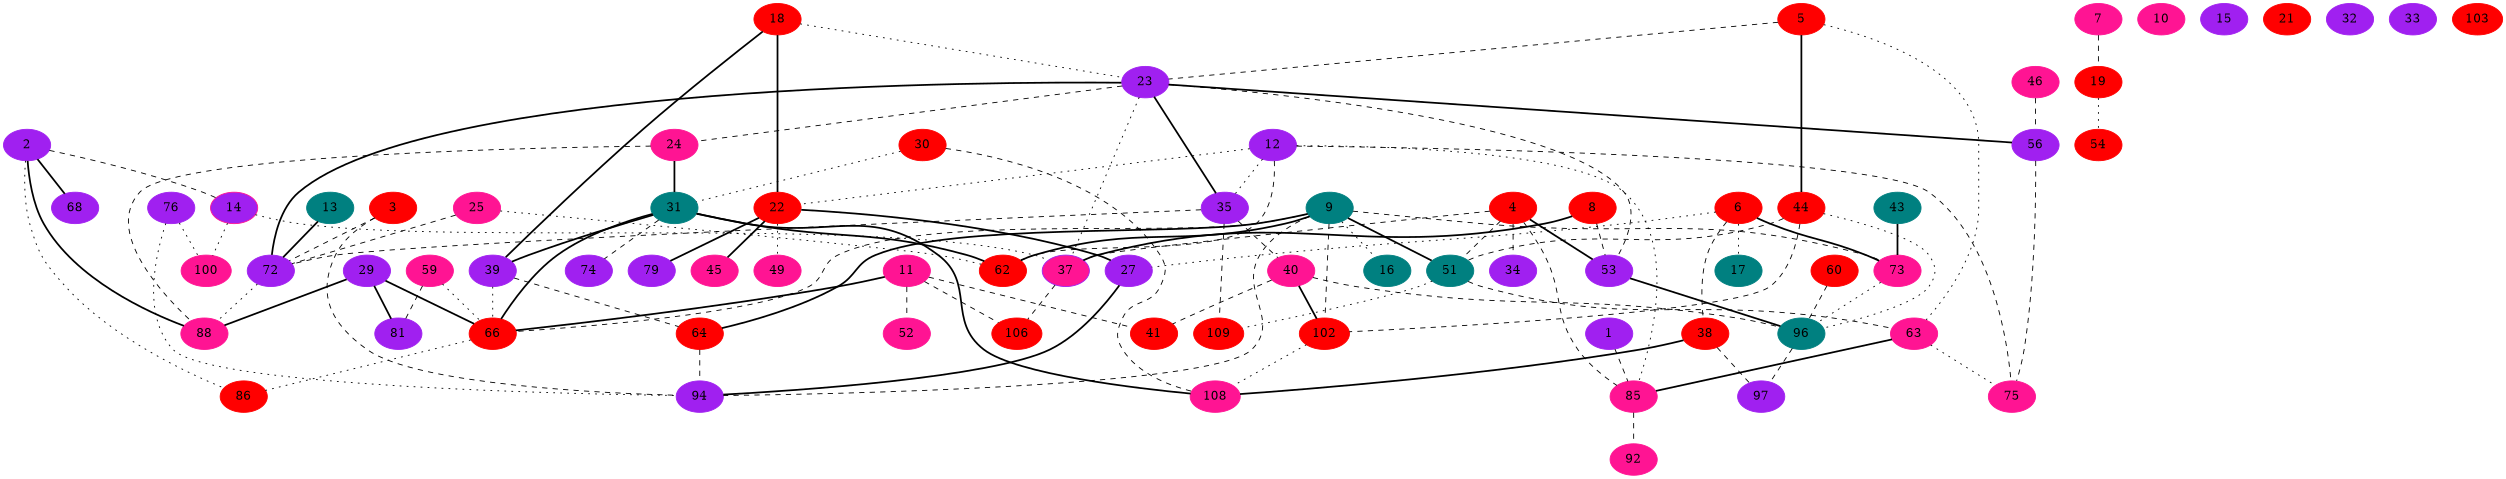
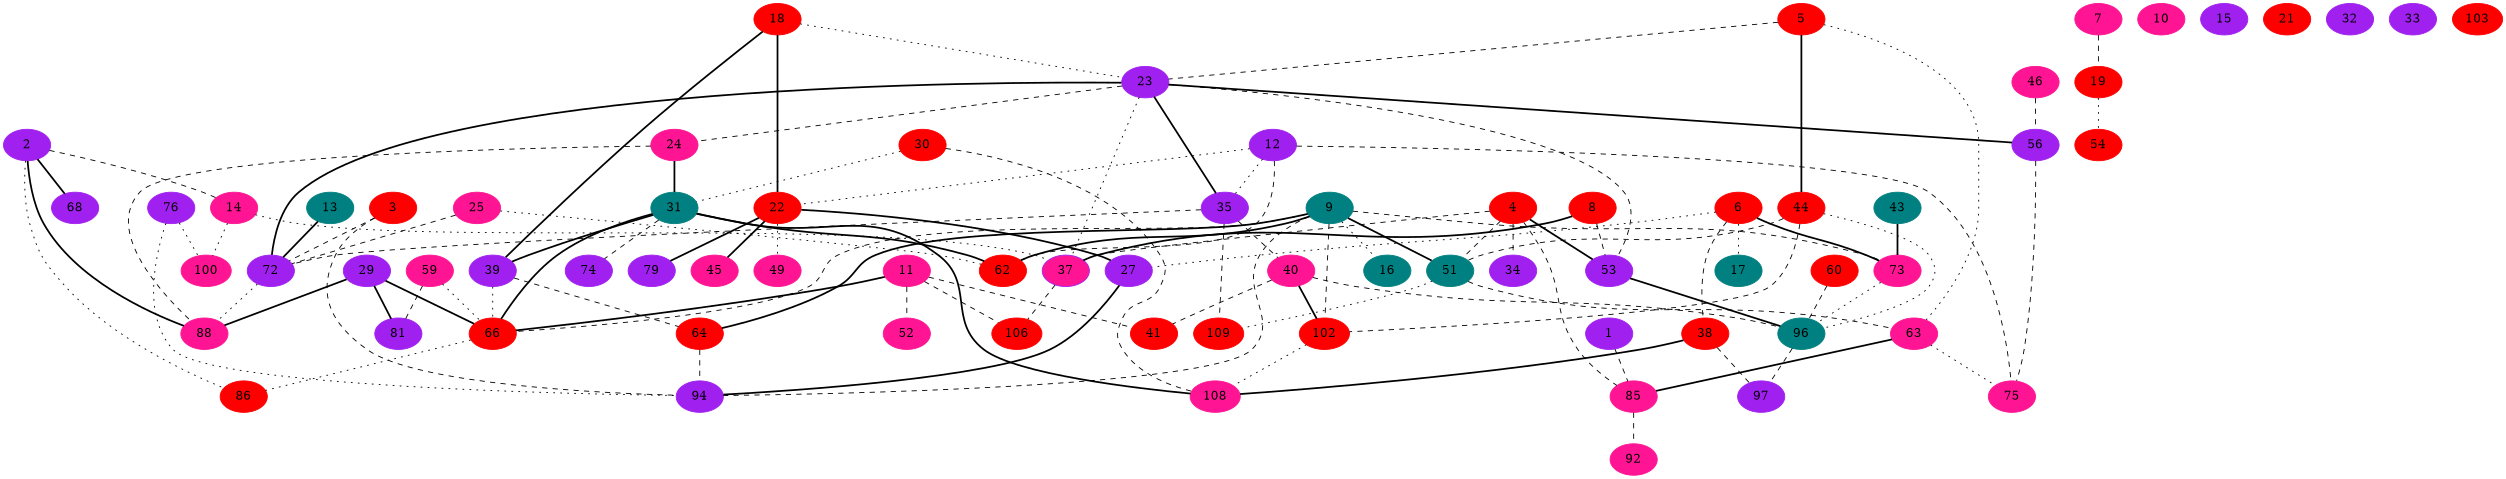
  graph {
    node [color=purple style=filled]
    edge [style=dashed]
    1 [super="+47"]
    85 [color=deeppink super="+90"]
    92 [color=deeppink]
    2 [super="+58"]
-   14 [color=deeppink super="+20" fillcolor=purple]
+   14 [color=deeppink super="+20"]
    68
    86 [color=red super="+98"]
    88 [color=deeppink]
    37 [fillcolor=deeppink super="+72"]
    100 [color=deeppink]
    n11 [label=72 super="+69"]
    3 [color=red]
    94
    4 [color=red]
    34
    51 [color=teal super="+112"]
    53 [super="+105"]
    106 [color=red]
    63 [color=deeppink super="+70"]
    109 [color=red]
    96 [color=teal super="+114"]
    23 [super="+48"]
    35 [super="+107"]
    24 [color=deeppink super="+50"]
    56 [super="+91"]
    5 [color=red]
    44 [color=red super="+82"]
    102 [color=red]
    75 [color=deeppink super="+76"]
    6 [color=red super="+87"]
    17 [color=teal]
    27
    38 [color=red super="+61"]
    73 [color=deeppink super="+89"]
    108 [color=deeppink super="+115"]
    97
    7 [color=deeppink super="+71"]
    19 [color=red super="+36"]
    54 [color=red]
    8 [color=red]
    9 [color=teal super="+93"]
    16 [color=teal]
    62 [color=red super="+78"]
    64 [color=red super="+95"]
    66 [color=red super="+99"]
    10 [color=deeppink]
    11 [color=deeppink super="+28"]
    41 [color=red]
    52 [color=deeppink super="+84"]
    12 [super="+104"]
    22 [color=red super="+80"]
    45 [color=deeppink]
    49 [color=deeppink]
    79
    40 [color=deeppink super="+77"]
    13 [color=teal super="+111"]
    15 [super="+110"]
    18 [color=red super="+55"]
    39
    21 [color=red]
    31 [color=teal super="+67"]
    74
    25 [color=deeppink]
    n64 [label=76 super="+101"]
    29 [super="+83"]
    81
    30 [color=red]
    32
    33
    43 [color=teal]
    46 [color=deeppink]
    59 [color=deeppink super="+65"]
    60 [color=red]
    103 [color=red super="+113"]
    1 -- 85
    85 -- 92
    2 -- 14
    2 -- 68 [style=bold]
    2 -- 86 [style=dotted]
    2 -- 88 [style=bold weight=2]
    14 -- 37 [style=dotted]
    14 -- 100 [style=dotted]
    37 -- 106
    n11 -- 88 [style=dotted]
    3 -- n11
    3 -- 94
    4 -- 85
    4 -- 37
    4 -- 34
    4 -- 51
    4 -- 53 [style=bold]
    51 -- 63
    51 -- 109 [style=dotted]
    53 -- 96 [style=bold]
    63 -- 85 [style=bold]
    63 -- 75 [style=dotted]
    96 -- 97
    23 -- 37 [style=dotted]
    23 -- n11 [style=bold]
    23 -- 53
    23 -- 35 [style=bold]
    23 -- 24
    23 -- 56 [style=bold]
    35 -- n11
    35 -- 109
    35 -- 40
    24 -- 88
    24 -- 31 [style=bold]
    56 -- 75
    5 -- 63 [style=dotted]
    5 -- 23
    5 -- 44 [style=bold weight=2]
    44 -- 51
    44 -- 96 [style=dotted]
    44 -- 102
    102 -- 108 [style=dotted]
    6 -- 17 [style=dotted]
    6 -- 27 [style=dotted]
    6 -- 38
    6 -- 73 [style=bold]
    27 -- 94 [style=bold]
    38 -- 108 [style=bold]
    38 -- 97
    73 -- 96 [style=dotted]
    7 -- 19
    19 -- 54 [style=dotted]
    8 -- 37 [style=bold]
    8 -- 53
    9 -- 94
    9 -- 51 [style=bold]
    9 -- 102
    9 -- 73
    9 -- 16 [style=dotted]
    9 -- 62 [style=bold]
    9 -- 64 [style=bold]
    9 -- 66
    64 -- 94
    66 -- 86 [style=dotted]
    11 -- 106
    11 -- 66 [style=bold]
    11 -- 41
    11 -- 52
-   12 -- 85 [style=dotted]
    12 -- 35 [style=dotted]
    12 -- 75
    12 -- 62
    12 -- 22 [style=dotted]
    22 -- 27 [style=bold]
    22 -- 45 [style=bold]
    22 -- 49 [style=dotted]
    22 -- 79 [style=bold]
    40 -- 96
    40 -- 102 [style=bold]
    40 -- 41
    13 -- n11 [style=bold]
    18 -- 23 [style=dotted]
    18 -- 22 [style=bold]
    18 -- 39 [style=bold]
    39 -- 64
    39 -- 66 [style=dotted]
    31 -- 108 [style=bold]
    31 -- 62 [style=bold]
    31 -- 66 [style=bold]
    31 -- 39 [style=bold]
    31 -- 74
    25 -- n11
    25 -- 62 [style=dotted]
    n64 -- 100 [style=dotted]
    n64 -- 94 [style=dotted]
    29 -- 88 [style=bold]
    29 -- 66 [style=bold]
    29 -- 81 [style=bold]
    30 -- 108
    30 -- 31 [style=dotted]
    43 -- 73 [style=bold]
    46 -- 56
    59 -- 66 [style=dotted]
    59 -- 81
    60 -- 96
  }
